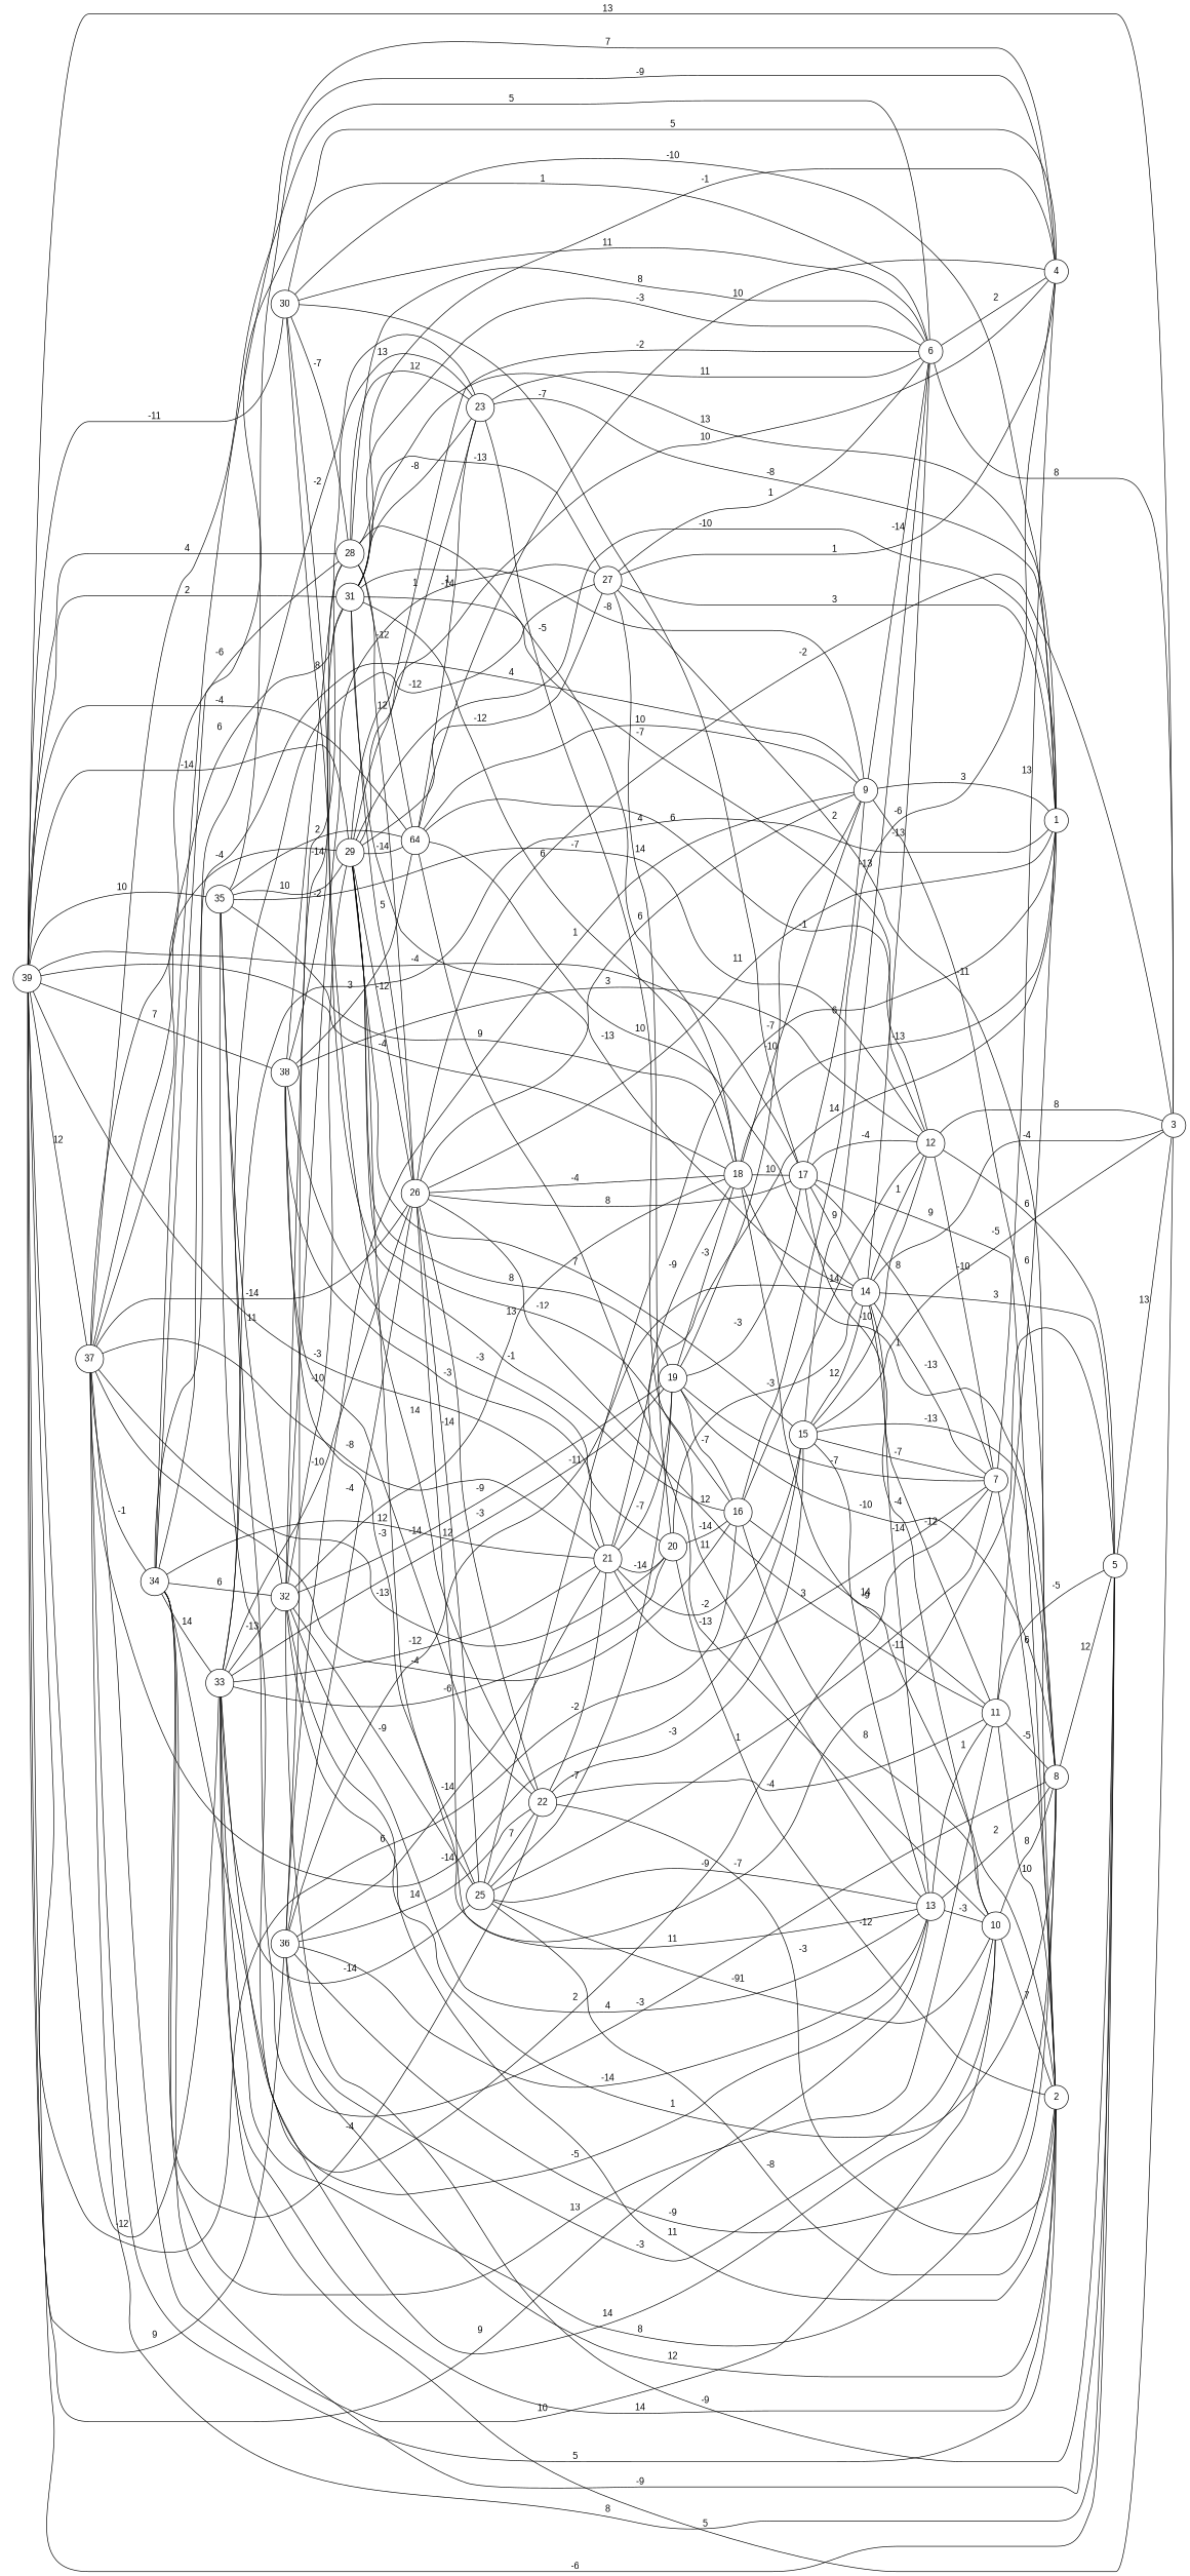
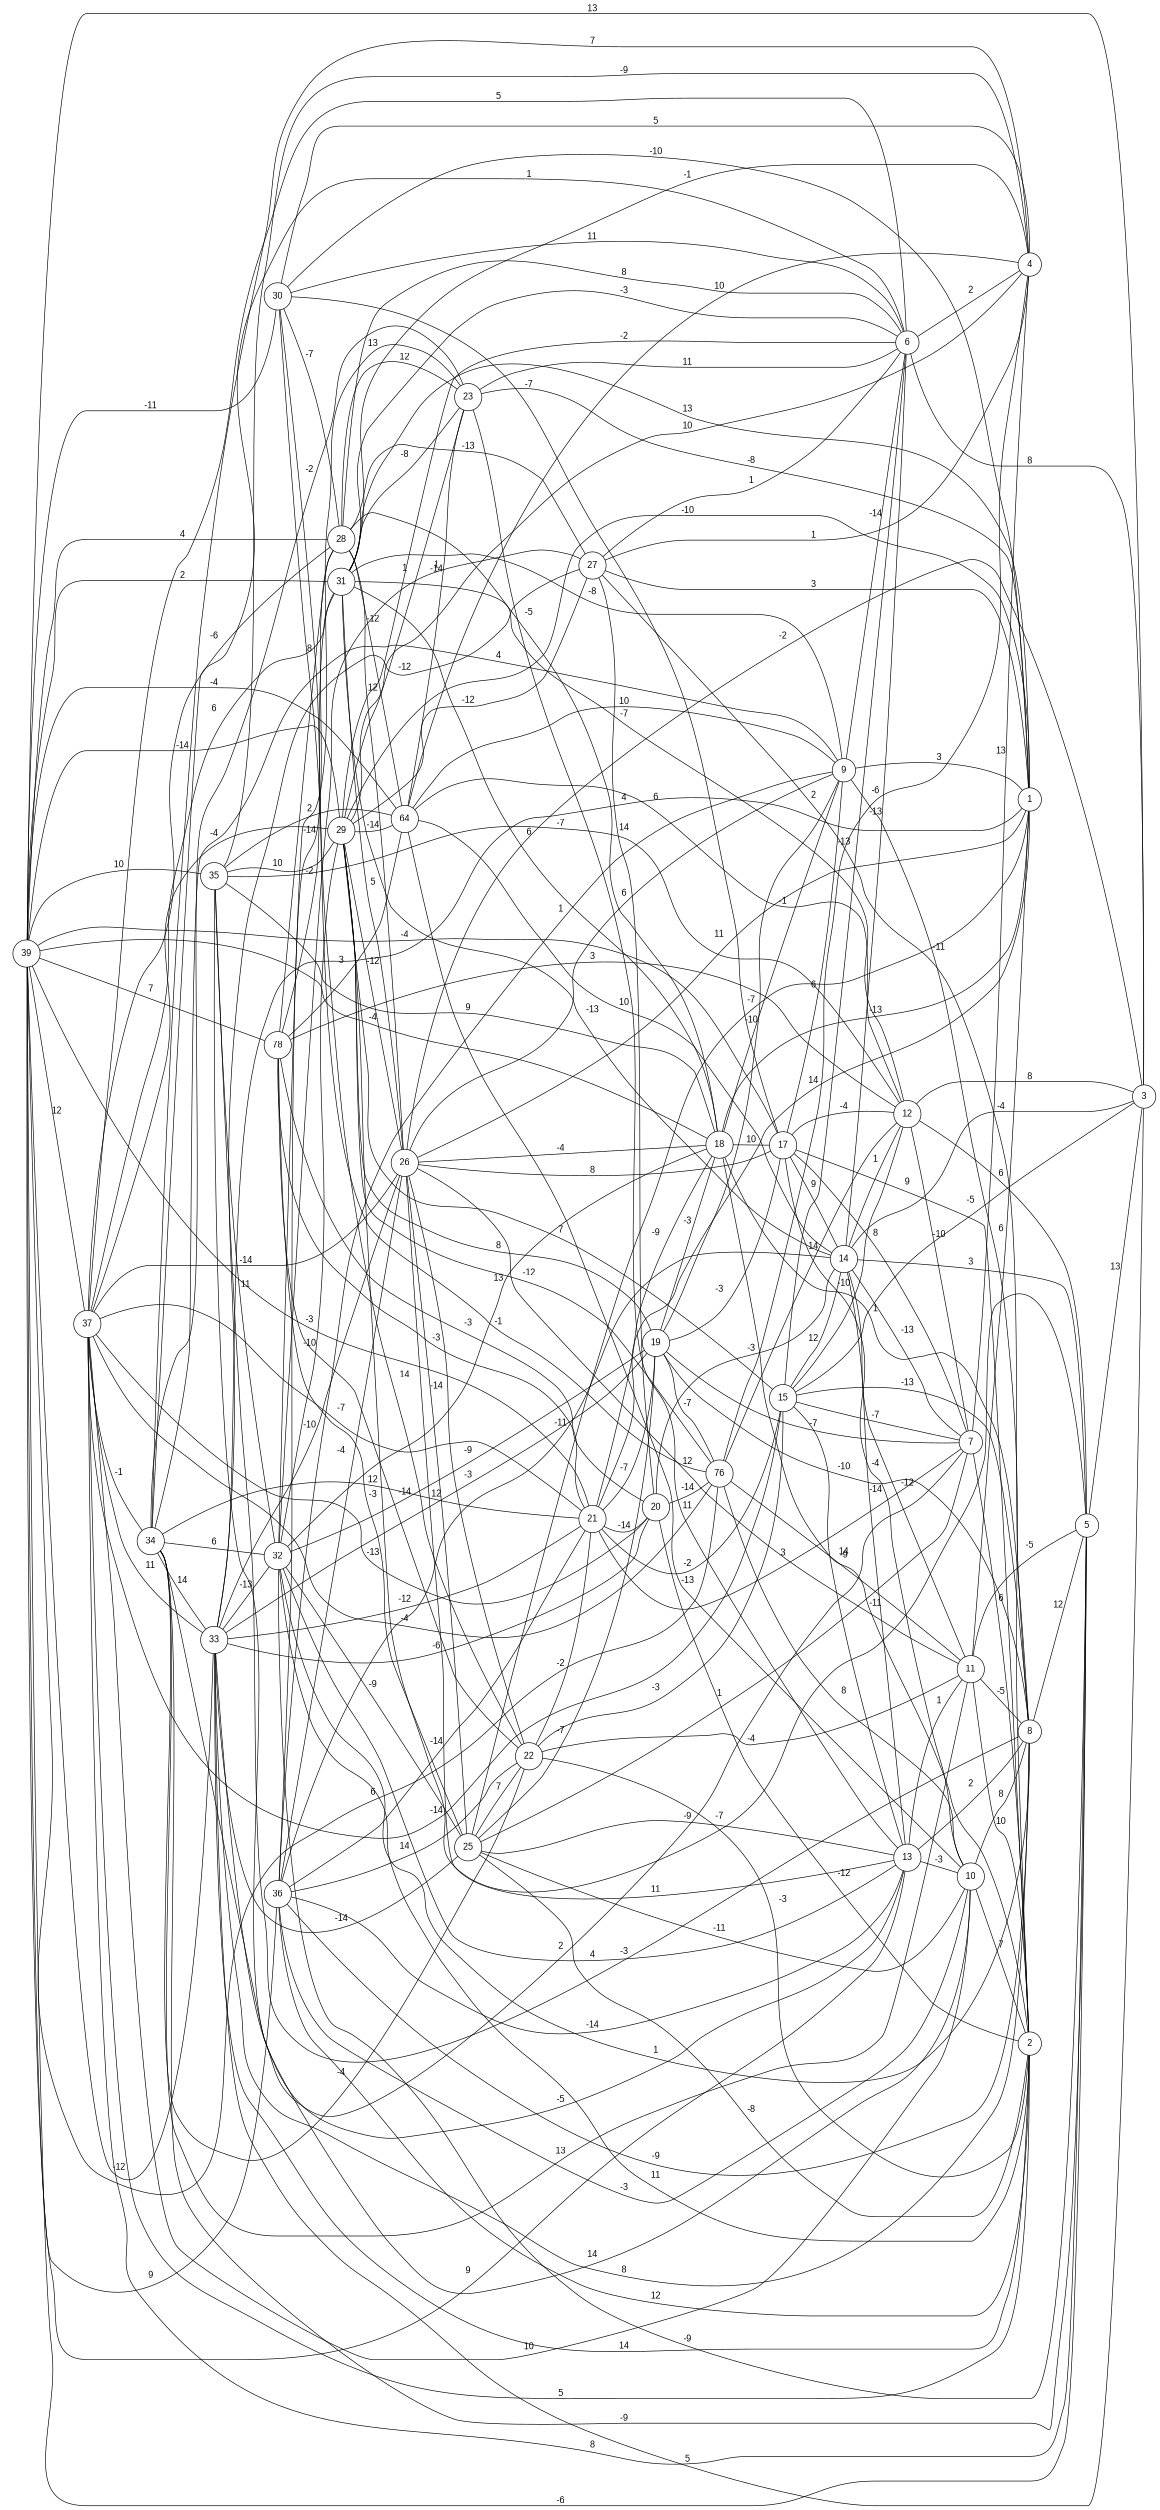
  graph {
    fontname="Liberation Sans"
    rankdir=LR
    node [fontname="Liberation Sans" shape=circle]
    edge [fontname="Liberation Sans"]
    39
    3
    5
    13
-   16
+   16 [label=76]
    17
    18
    21
    n9 [label=64]
    28
    29
    30
    31
    33
    35
    36
    37
-   38
+   38 [label=78]
    10
    8
    11
    12
    4
    2
    9
    14
    7
    1
    20
    15
    19
    23
    6
    26
    27
    22
    25
    32
    34
    39 -- 3 [label=13]
    39 -- 5 [label=-6]
    39 -- 13 [label=9]
    39 -- 16 [label=6]
    39 -- 17 [label=-4]
    39 -- 18 [label=-4]
    39 -- 21 [label=-3]
    39 -- n9 [label=-4]
    39 -- 28 [label=4]
    39 -- 29 [label=-14]
    39 -- 30 [label=-11]
    39 -- 31 [label=2]
    39 -- 33 [label=-12]
    39 -- 35 [label=10]
    39 -- 36 [label=9]
    39 -- 37 [label=12]
    39 -- 38 [label=7]
    5 -- 3 [label=13]
    13 -- 10 [label=-3]
    13 -- 8 [label=2]
    13 -- 11 [label=1]
    16 -- 10 [label=8]
    16 -- 11 [label=14]
    16 -- 12 [label=14]
    16 -- 4 [label=-6]
    17 -- 10 [label=-4]
    17 -- 12 [label=-4]
    17 -- 2 [label=9]
    17 -- 9 [label=6]
    17 -- 14 [label=9]
    17 -- 7 [label=8]
    18 -- 17 [label=10]
    18 -- 8 [label=1]
    18 -- 2 [label=-11]
    18 -- 9 [label=-1]
    18 -- 1 [label=-13]
    21 -- 18 [label=-9]
    21 -- 7 [label=3]
    21 -- 1 [label=14]
    21 -- 20 [label=-14]
    21 -- 15 [label=-2]
    21 -- 19 [label=-7]
    n9 -- 10 [label=-13]
    n9 -- 12 [label=6]
    n9 -- 4 [label=10]
    n9 -- 9 [label=10]
    n9 -- 14 [label=10]
    n9 -- 23 [label=-14]
    28 -- 18 [label=-5]
    28 -- n9 [label=-12]
    28 -- 23 [label=12]
    28 -- 6 [label=8]
    28 -- 26 [label=12]
    28 -- 27 [label=-13]
    29 -- 5 [label=-7]
    29 -- 16 [label=-12]
    29 -- n9 [label=-14]
    29 -- 4 [label=10]
    29 -- 1 [label=-10]
    29 -- 15 [label=7]
    29 -- 19 [label=8]
    29 -- 23 [label=1]
    29 -- 6 [label=-2]
    29 -- 26 [label=-12]
    29 -- 27 [label=-12]
    30 -- 16 [label=-1]
    30 -- 17 [label=-7]
    30 -- 28 [label=-7]
    30 -- 4 [label=5]
    30 -- 1 [label=-10]
    30 -- 6 [label=11]
    30 -- 22 [label=14]
    31 -- 18 [label=6]
    31 -- 12 [label=-7]
    31 -- 4 [label=-1]
    31 -- 9 [label=-8]
    31 -- 14 [label=-13]
    31 -- 1 [label=13]
    31 -- 23 [label=-8]
    31 -- 6 [label=-3]
    31 -- 26 [label=5]
    33 -- 3 [label=5]
    33 -- 13 [label=-5]
    33 -- 21 [label=-12]
    33 -- 8 [label=8]
    33 -- 2 [label=14]
    33 -- 1 [label=4]
    33 -- 20 [label=-6]
    33 -- 19 [label=12]
    33 -- 26 [label=-10]
    33 -- 27 [label=-12]
    33 -- 25 [label=-14]
    33 -- 32 [label=-13]
    35 -- 18 [label=9]
    35 -- n9 [label=2]
    35 -- 29 [label=10]
    35 -- 10 [label=14]
    35 -- 8 [label=-3]
    35 -- 12 [label=-7]
    35 -- 4 [label=-9]
    35 -- 32 [label=11]
    36 -- 13 [label=-14]
    36 -- 21 [label=-14]
    36 -- 28 [label=-14]
    36 -- 10 [label=-3]
    36 -- 8 [label=-9]
    36 -- 2 [label=12]
    36 -- 9 [label=1]
    36 -- 14 [label=-11]
    36 -- 26 [label=-4]
    36 -- 22 [label=14]
    37 -- 5 [label=8]
    37 -- 16 [label=-4]
-   37 -- 21 [label=-8]
+   37 -- 21 [label=-7]
    37 -- 28 [label=-6]
    37 -- 29 [label=-4]
    37 -- 31 [label=6]
+   37 -- 33 [label=11]
    37 -- 10 [label=10]
    37 -- 2 [label=5]
    37 -- 20 [label=-13]
    37 -- 15 [label=-14]
    37 -- 6 [label=5]
    37 -- 26 [label=-14]
    37 -- 34 [label=-1]
    38 -- 21 [label=-3]
    38 -- n9 [label=3]
    38 -- 28 [label=8]
    38 -- 31 [label=-2]
    38 -- 12 [label=3]
    38 -- 20 [label=-3]
    38 -- 22 [label=-14]
    38 -- 25 [label=-3]
    10 -- 8 [label=8]
    10 -- 2 [label=7]
    8 -- 5 [label=12]
    11 -- 5 [label=-5]
    11 -- 8 [label=-5]
    11 -- 2 [label=10]
    11 -- 1 [label=6]
    12 -- 3 [label=8]
    12 -- 5 [label=6]
    12 -- 7 [label=-10]
    9 -- 2 [label=-11]
    9 -- 1 [label=3]
    9 -- 6 [label=-14]
    14 -- 3 [label=-4]
    14 -- 5 [label=3]
    14 -- 13 [label=-14]
    14 -- 11 [label=-12]
    14 -- 12 [label=1]
    14 -- 7 [label=-13]
    14 -- 6 [label=-13]
    7 -- 4 [label=13]
    7 -- 2 [label=6]
    20 -- 16 [label=-14]
    20 -- 2 [label=-12]
    20 -- 14 [label=-3]
    15 -- 3 [label=-5]
    15 -- 13 [label=-9]
    15 -- 8 [label=-13]
    15 -- 12 [label=-10]
    15 -- 14 [label=12]
    15 -- 7 [label=-7]
    15 -- 6 [label=-13]
    19 -- 16 [label=-7]
    19 -- 17 [label=-3]
    19 -- 18 [label=-3]
    19 -- 8 [label=-10]
    19 -- 9 [label=-10]
    19 -- 7 [label=-7]
    23 -- 13 [label=11]
    23 -- 1 [label=-8]
    23 -- 6 [label=11]
    6 -- 3 [label=8]
    6 -- 4 [label=2]
    26 -- 3 [label=-2]
    26 -- 13 [label=11]
    26 -- 17 [label=8]
    26 -- 18 [label=-4]
    26 -- 11 [label=12]
    26 -- 9 [label=6]
    26 -- 1 [label=11]
    26 -- 22 [label=-3]
    26 -- 25 [label=-14]
    27 -- 8 [label=2]
    27 -- 4 [label=1]
    27 -- 1 [label=3]
    27 -- 20 [label=14]
    27 -- 6 [label=1]
    22 -- 21 [label=-2]
    22 -- 11 [label=-4]
    22 -- 2 [label=-3]
    22 -- 15 [label=-3]
    25 -- 13 [label=-9]
-   25 -- 10 [label=-91]
+   25 -- 10 [label=-11]
    25 -- 2 [label=-8]
    25 -- 7 [label=1]
    25 -- 1 [label=-7]
    25 -- 19 [label=-7]
    25 -- 22 [label=7]
    32 -- 5 [label=-9]
    32 -- 13 [label=4]
    32 -- 18 [label=13]
    32 -- 29 [label=-10]
    32 -- 8 [label=1]
    32 -- 2 [label=11]
    32 -- 19 [label=-9]
    32 -- 23 [label=13]
    32 -- 27 [label=1]
    32 -- 25 [label=-9]
    34 -- 5 [label=-9]
    34 -- 21 [label=12]
    34 -- 33 [label=14]
    34 -- 11 [label=13]
    34 -- 4 [label=7]
    34 -- 9 [label=4]
    34 -- 7 [label=2]
    34 -- 23 [label=-2]
    34 -- 6 [label=1]
    34 -- 22 [label=-4]
    34 -- 32 [label=6]
  }
